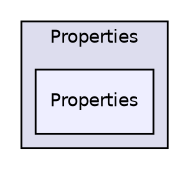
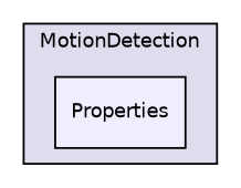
  digraph {
    compound=true
    n1 [fillcolor="#eeeeff" fontname=Helvetica fontsize=10 label=Properties pencolor=black shape=box style=filled]
    subgraph cluster_1 {
      bgcolor="#ddddee"
      fontname=Helvetica
      fontsize=10
-     label=Properties
+     label=MotionDetection
      pencolor=black
      n1
    }
  }
